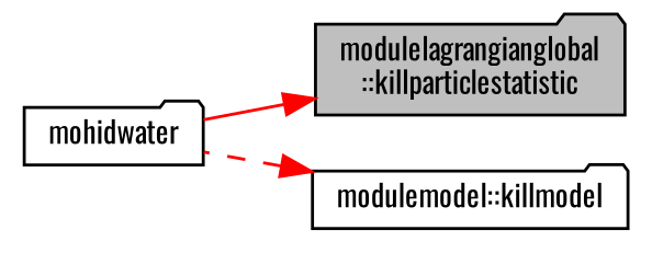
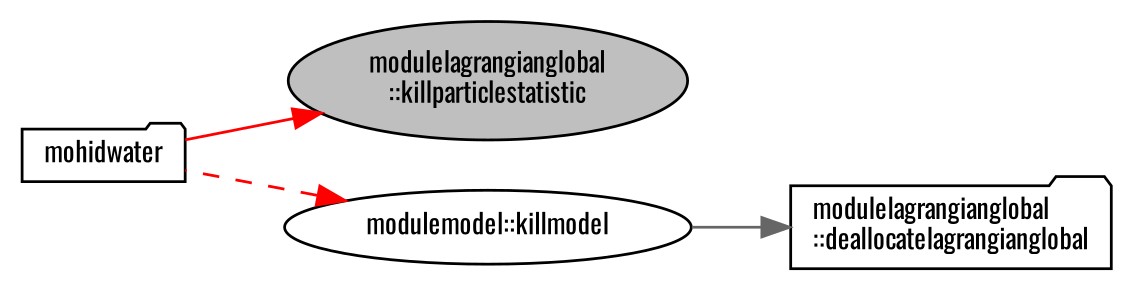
  digraph {
    fontname=Oswald
    rankdir=RL
    node [color=black fillcolor=white fontname=Oswald fontsize=10 shape=ellipse style=filled]
    edge [color=red dir=back fontname=Oswald fontsize=10 labelfontname=Helvetica labelfontsize=10 style=solid]
-   n1 [fillcolor=grey75 fontcolor=black height=0.2 label="modulelagrangianglobal\l::killparticlestatistic" shape=folder width=0.4]
+   n1 [fillcolor=grey75 fontcolor=black height=0.2 label="modulelagrangianglobal\l::killparticlestatistic" width=0.4]
    n2 [height=0.2 label=mohidwater shape=folder width=0.4]
-   n4 [height=0.2 label="modulemodel::killmodel" shape=folder width=0.4]
+   n3 [height=0.2 label="modulelagrangianglobal\l::deallocatelagrangianglobal" shape=folder width=0.4]
+   n4 [height=0.2 label="modulemodel::killmodel" width=0.4]
    n1 -> n2
+   n3 -> n4 [color=gray40]
    n4 -> n2 [style=dashed]
  }
